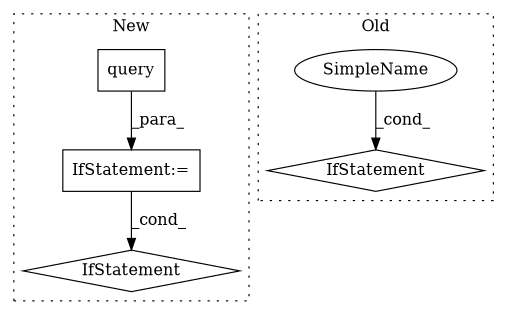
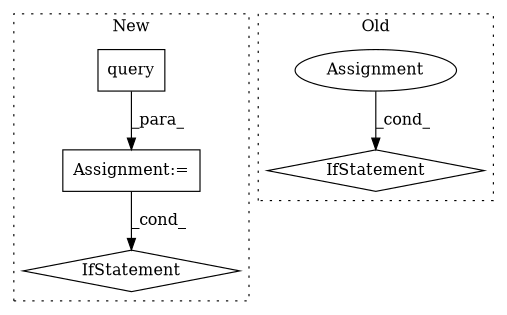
  digraph {
    node [a=25 shape=box]
    n1 [a=32 l="6,1" label=query s="13077,13096"]
-   n2 [a=7 l=1 label="IfStatement:=" s=13068]
+   n2 [a=7 l=1 label="Assignment:=" s=13068]
    n3 [l=3 label=IfStatement s=13287 shape=diamond]
    n4 [l="4,2" label=IfStatement s="12269,12294" shape=diamond]
-   n5 [a=42 label=SimpleName shape=ellipse]
+   n5 [a=42 label=Assignment shape=ellipse]
    subgraph cluster_1 {
      label=New
      style=dotted
      n1
      n2
      n3
    }
    subgraph cluster_2 {
      label=Old
      style=dotted
      n4
      n5
    }
    n1 -> n2 [label=_para_]
    n2 -> n3 [label=_cond_]
    n5 -> n4 [label=_cond_]
  }
